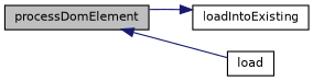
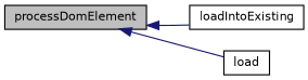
  digraph {
    rankdir=LR
    node [color=black fillcolor=white fontname=Helvetica fontsize=10 shape=record style=filled]
    edge [color=midnightblue dir=back fontname=Helvetica fontsize=10 labelfontname=Helvetica labelfontsize=10 style=solid]
    n1 [fillcolor=grey75 fontcolor=black height=0.2 label=processDomElement width=0.4]
    n2 [height=0.2 label=loadIntoExisting width=0.4]
    n3 [height=0.2 label=load width=0.4]
-   n2 -> n1
+   n1 -> n2
    n1 -> n3
  }
